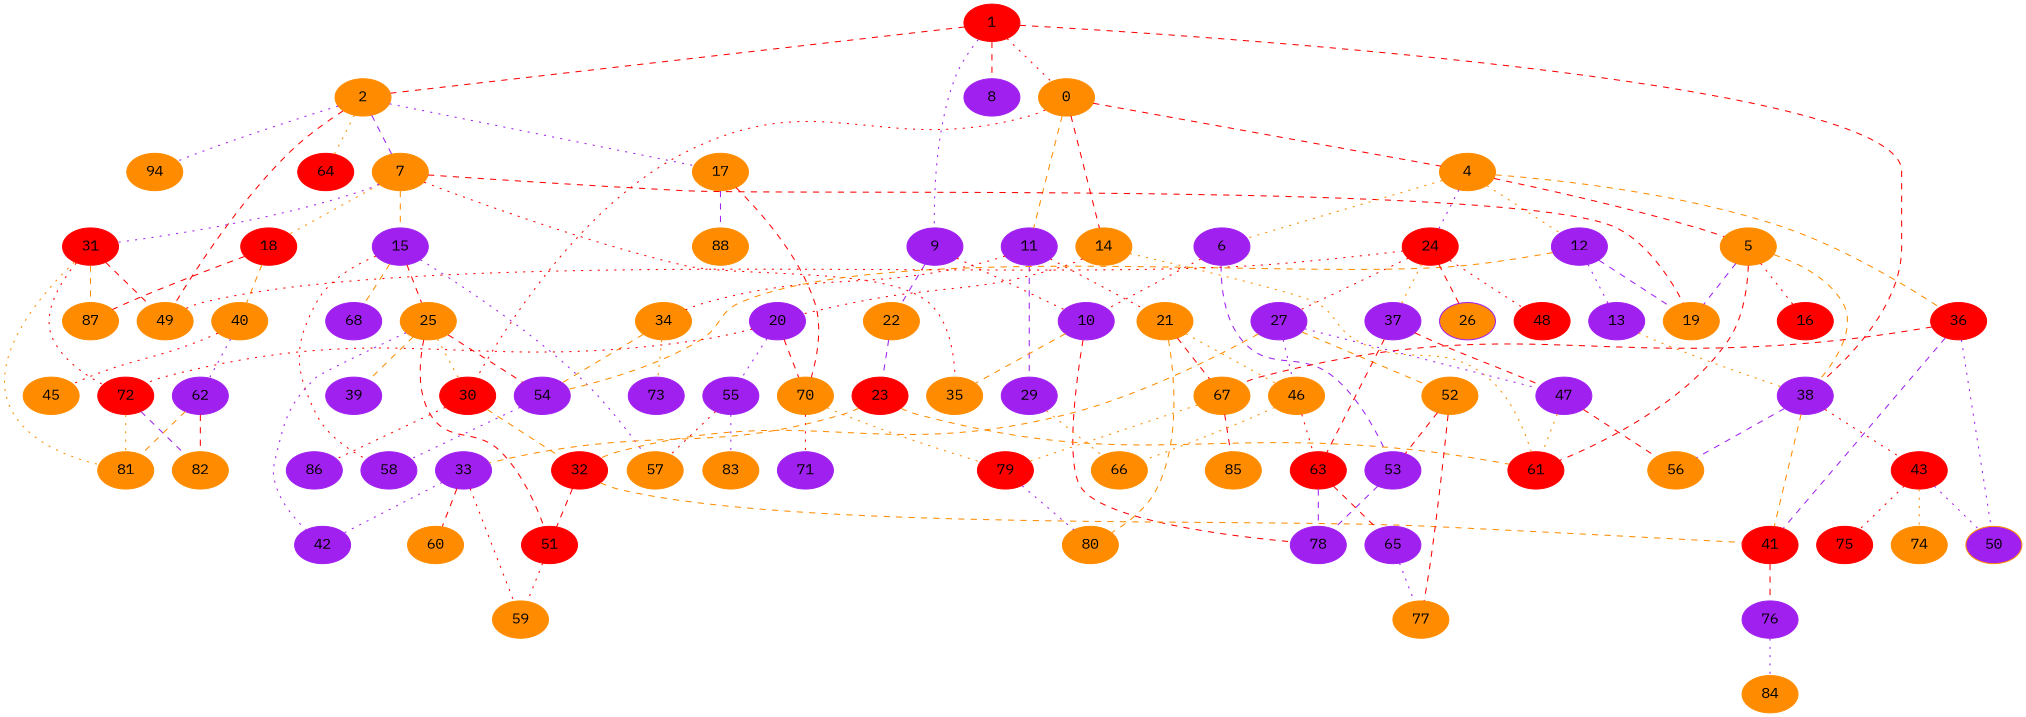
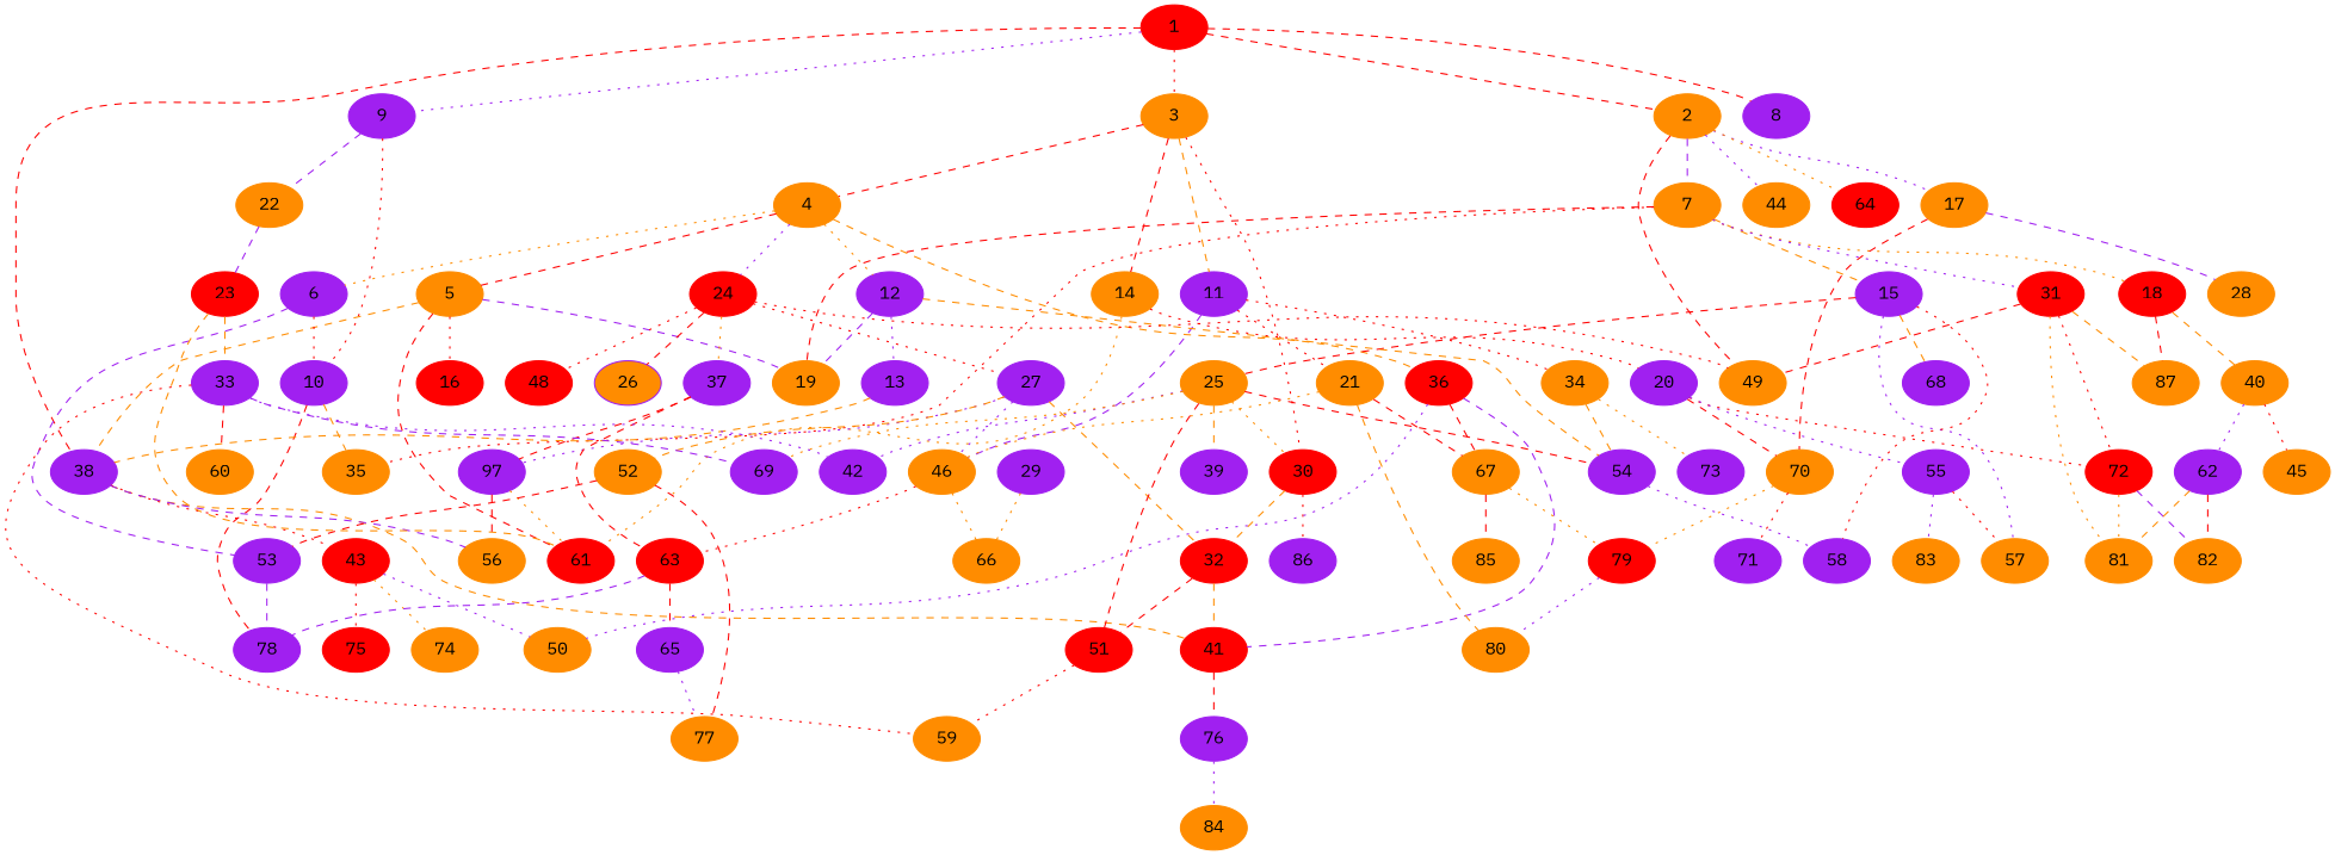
  graph {
    fontname="IBM Plex Mono"
    node [color=darkorange fontname="IBM Plex Mono" style=filled]
    edge [color=red fontname="IBM Plex Mono" style=dashed]
    1 [color=red]
    2
-   3 [label=0]
+   3
    8 [color=purple]
    9 [color=purple]
    38 [color=purple]
    7
    17
-   44 [label=94]
+   44
    49
    64 [color=red]
    4
    11 [color=purple]
    14
    30 [color=red]
    10 [color=purple]
    22
    41 [color=red]
    43 [color=red]
    56
    19
    15 [color=purple]
    18 [color=red]
    31 [color=red]
    35
-   28 [label=88]
+   28
    70
    5
    6 [color=purple]
    12 [color=purple]
    24 [color=red]
    36 [color=red]
    21
    29 [color=purple]
    34
    61 [color=red]
    20 [color=purple]
    32 [color=red]
    86 [color=purple]
    16 [color=red]
    53 [color=purple]
    13 [color=purple]
    54 [color=purple]
    26 [color=purple fillcolor=darkorange]
    27 [color=purple]
    37 [color=purple]
    48 [color=red]
    67
-   50 [fillcolor=purple]
+   50
    78 [color=purple]
    25
    57
    58 [color=purple]
    68 [color=purple]
    40
    87
    72 [color=red]
    81
    23 [color=red]
    46
    80
    66
    73 [color=purple]
    55 [color=purple]
    39 [color=purple]
    42 [color=purple]
    51 [color=red]
+   69 [color=purple]
    79 [color=red]
    71 [color=purple]
    45
    62 [color=purple]
    83
    82
    63 [color=red]
    85
    33 [color=purple]
    59
    60
-   47 [color=purple]
+   47 [color=purple label=97]
    52
    77
    76 [color=purple]
    65 [color=purple]
    74
    75 [color=red]
    84
    1 -- 2
    1 -- 3 [style=dotted]
    1 -- 8
    1 -- 9 [color=purple style=dotted]
    1 -- 38
    2 -- 7 [color=purple]
    2 -- 17 [color=purple style=dotted]
    2 -- 44 [color=purple style=dotted]
    2 -- 49
    2 -- 64 [color=darkorange style=dotted]
    3 -- 4
    3 -- 11 [color=darkorange]
    3 -- 14
    3 -- 30 [style=dotted]
    9 -- 10 [style=dotted]
    9 -- 22 [color=purple]
    38 -- 41 [color=darkorange]
    38 -- 43 [style=dotted]
    38 -- 56 [color=purple]
    7 -- 19
    7 -- 15 [color=darkorange]
    7 -- 18 [color=darkorange style=dotted]
    7 -- 31 [color=purple style=dotted]
    7 -- 35 [style=dotted]
    17 -- 28 [color=purple]
    17 -- 70
    4 -- 5
    4 -- 6 [color=darkorange style=dotted]
    4 -- 12 [color=darkorange style=dotted]
    4 -- 24 [color=purple style=dotted]
    4 -- 36 [color=darkorange]
    11 -- 21 [style=dotted]
-   11 -- 29 [color=purple]
+   11 -- 46 [color=purple]
    11 -- 34 [style=dotted]
    14 -- 61 [color=darkorange style=dotted]
    14 -- 20 [style=dotted]
    30 -- 32 [color=darkorange]
    30 -- 86 [style=dotted]
    10 -- 35 [color=darkorange]
    10 -- 78
    22 -- 23 [color=purple]
    41 -- 76
    43 -- 50 [color=purple style=dotted]
    43 -- 74 [color=darkorange style=dotted]
    43 -- 75 [style=dotted]
    15 -- 25
    15 -- 57 [color=purple style=dotted]
    15 -- 58 [style=dotted]
    15 -- 68 [color=darkorange]
    18 -- 40 [color=darkorange]
    18 -- 87
    31 -- 49
    31 -- 87 [color=darkorange]
    31 -- 72 [style=dotted]
    31 -- 81 [color=darkorange style=dotted]
    70 -- 79 [color=darkorange style=dotted]
    70 -- 71 [style=dotted]
    5 -- 38 [color=darkorange]
    5 -- 19 [color=purple]
    5 -- 61
    5 -- 16 [style=dotted]
    6 -- 10 [style=dotted]
    6 -- 53 [color=purple]
    12 -- 19 [color=purple]
    12 -- 13 [color=purple style=dotted]
    12 -- 54 [color=darkorange]
    24 -- 49 [style=dotted]
    24 -- 26
    24 -- 27 [style=dotted]
    24 -- 37 [color=darkorange style=dotted]
    24 -- 48 [style=dotted]
    36 -- 41 [color=purple]
    36 -- 67
    36 -- 50 [color=purple style=dotted]
    21 -- 67
    21 -- 46 [color=darkorange style=dotted]
    21 -- 80 [color=darkorange]
    29 -- 66 [color=darkorange style=dotted]
    34 -- 54 [color=darkorange]
    34 -- 73 [color=darkorange style=dotted]
    20 -- 70
    20 -- 72 [style=dotted]
    20 -- 55 [color=purple style=dotted]
    32 -- 41 [color=darkorange]
    32 -- 51
    53 -- 78 [color=purple]
-   13 -- 38 [color=darkorange style=dotted]
+   13 -- 38 [color=darkorange]
    54 -- 58 [color=purple style=dotted]
    27 -- 32 [color=darkorange]
    27 -- 46 [color=purple style=dotted]
    27 -- 47 [color=purple style=dotted]
    27 -- 52 [color=darkorange]
    37 -- 63
    37 -- 47
    67 -- 79 [color=darkorange style=dotted]
    67 -- 85
    25 -- 30 [color=darkorange style=dotted]
    25 -- 54
    25 -- 39 [color=darkorange]
    25 -- 42 [color=purple style=dotted]
    25 -- 51
+   25 -- 69 [color=darkorange style=dotted]
    40 -- 45 [style=dotted]
    40 -- 62 [color=purple style=dotted]
    72 -- 81 [color=darkorange style=dotted]
    72 -- 82 [color=purple]
    23 -- 61 [color=darkorange]
    23 -- 33 [color=darkorange]
    46 -- 66 [color=darkorange style=dotted]
    46 -- 63 [style=dotted]
    55 -- 57 [style=dotted]
    55 -- 83 [color=purple style=dotted]
    51 -- 59 [style=dotted]
    79 -- 80 [color=purple style=dotted]
    62 -- 81 [color=darkorange]
    62 -- 82
    63 -- 78 [color=purple]
    63 -- 65
    33 -- 42 [color=purple style=dotted]
+   33 -- 69 [color=purple]
    33 -- 59 [style=dotted]
    33 -- 60
    47 -- 56
    47 -- 61 [color=darkorange style=dotted]
    52 -- 53
    52 -- 77
    76 -- 84 [color=purple style=dotted]
    65 -- 77 [color=purple style=dotted]
  }
